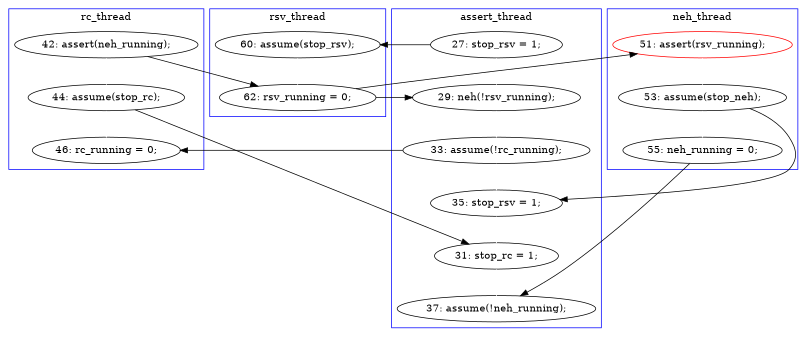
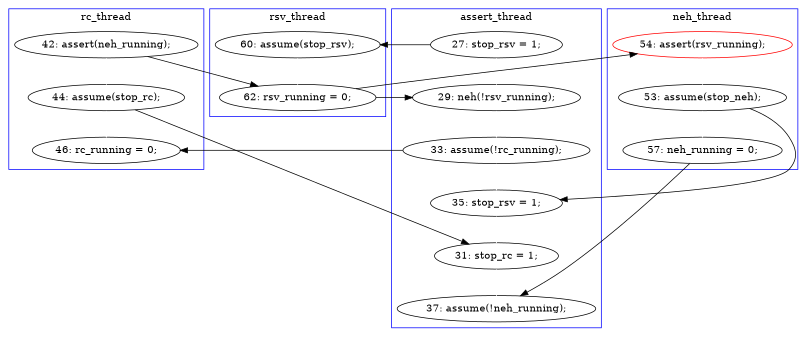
  digraph {
    edge [color=white style=solid]
    n1 [label="42: assert(neh_running);"]
    n2 [label="44: assume(stop_rc);"]
    n3 [label="46: rc_running = 0;"]
-   n4 [color=red label="51: assert(rsv_running);"]
-   n5 [label="55: neh_running = 0;"]
+   n4 [color=red label="54: assert(rsv_running);"]
+   n5 [label="57: neh_running = 0;"]
    n6 [label="53: assume(stop_neh);"]
    n7 [label="27: stop_rsv = 1;"]
    n8 [label="35: stop_rsv = 1;"]
    n9 [label="31: stop_rc = 1;"]
    n10 [label="37: assume(!neh_running);"]
    n11 [label="29: neh(!rsv_running);"]
    n12 [label="33: assume(!rc_running);"]
    n13 [label="62: rsv_running = 0;"]
    n14 [label="60: assume(stop_rsv);"]
    subgraph cluster_1 {
      color=blue
      label=rc_thread
      n1
      n2
      n3
    }
    subgraph cluster_2 {
      color=blue
      label=neh_thread
      n4
      n5
      n6
    }
    subgraph cluster_3 {
      color=blue
      label=assert_thread
      n7
      n8
      n9
      n10
      n11
      n12
    }
    subgraph cluster_4 {
      color=blue
      label=rsv_thread
      n13
      n14
    }
    n1 -> n2
    n1 -> n13 [color=black constraint=false]
    n2 -> n3
    n2 -> n9 [color=black constraint=false]
    n4 -> n6
    n5 -> n10 [color=black constraint=false]
    n6 -> n5
    n6 -> n8 [color=black constraint=false]
    n7 -> n11
    n7 -> n14 [color=black constraint=false]
    n8 -> n9
    n9 -> n10
    n11 -> n12
    n12 -> n3 [color=black constraint=false]
    n12 -> n8
    n13 -> n4 [color=black constraint=false]
    n13 -> n11 [color=black constraint=false]
    n14 -> n13
  }
